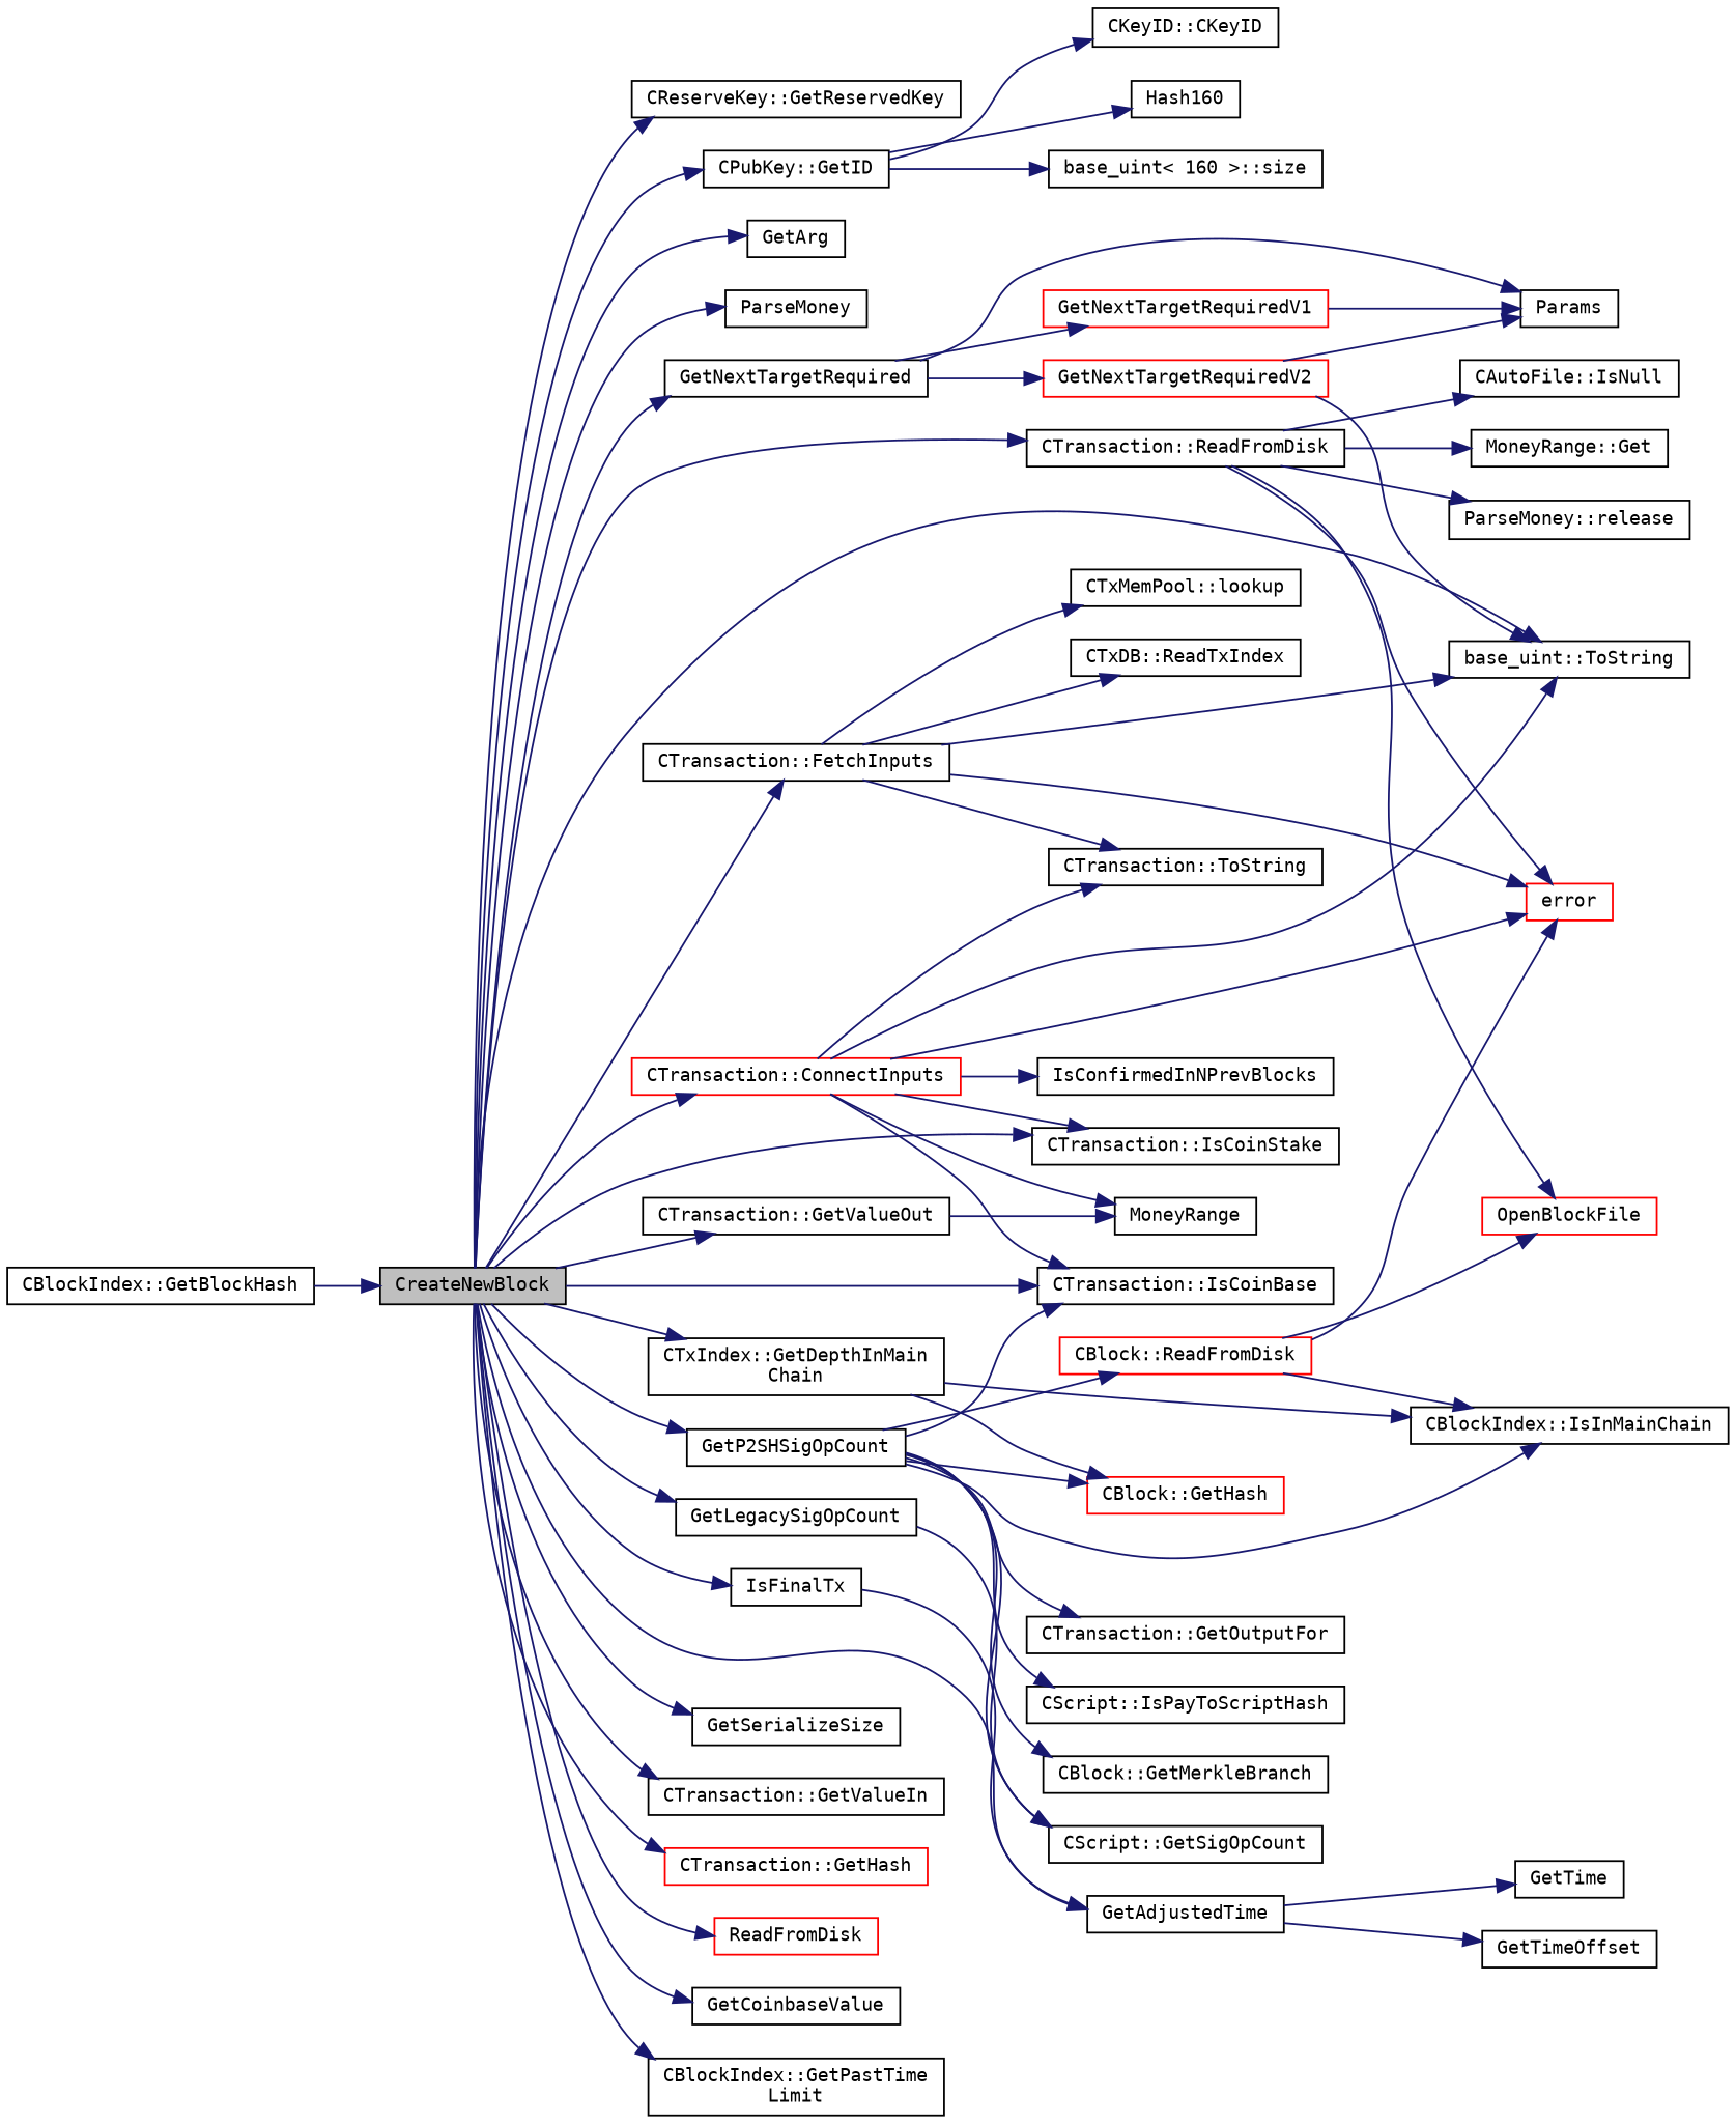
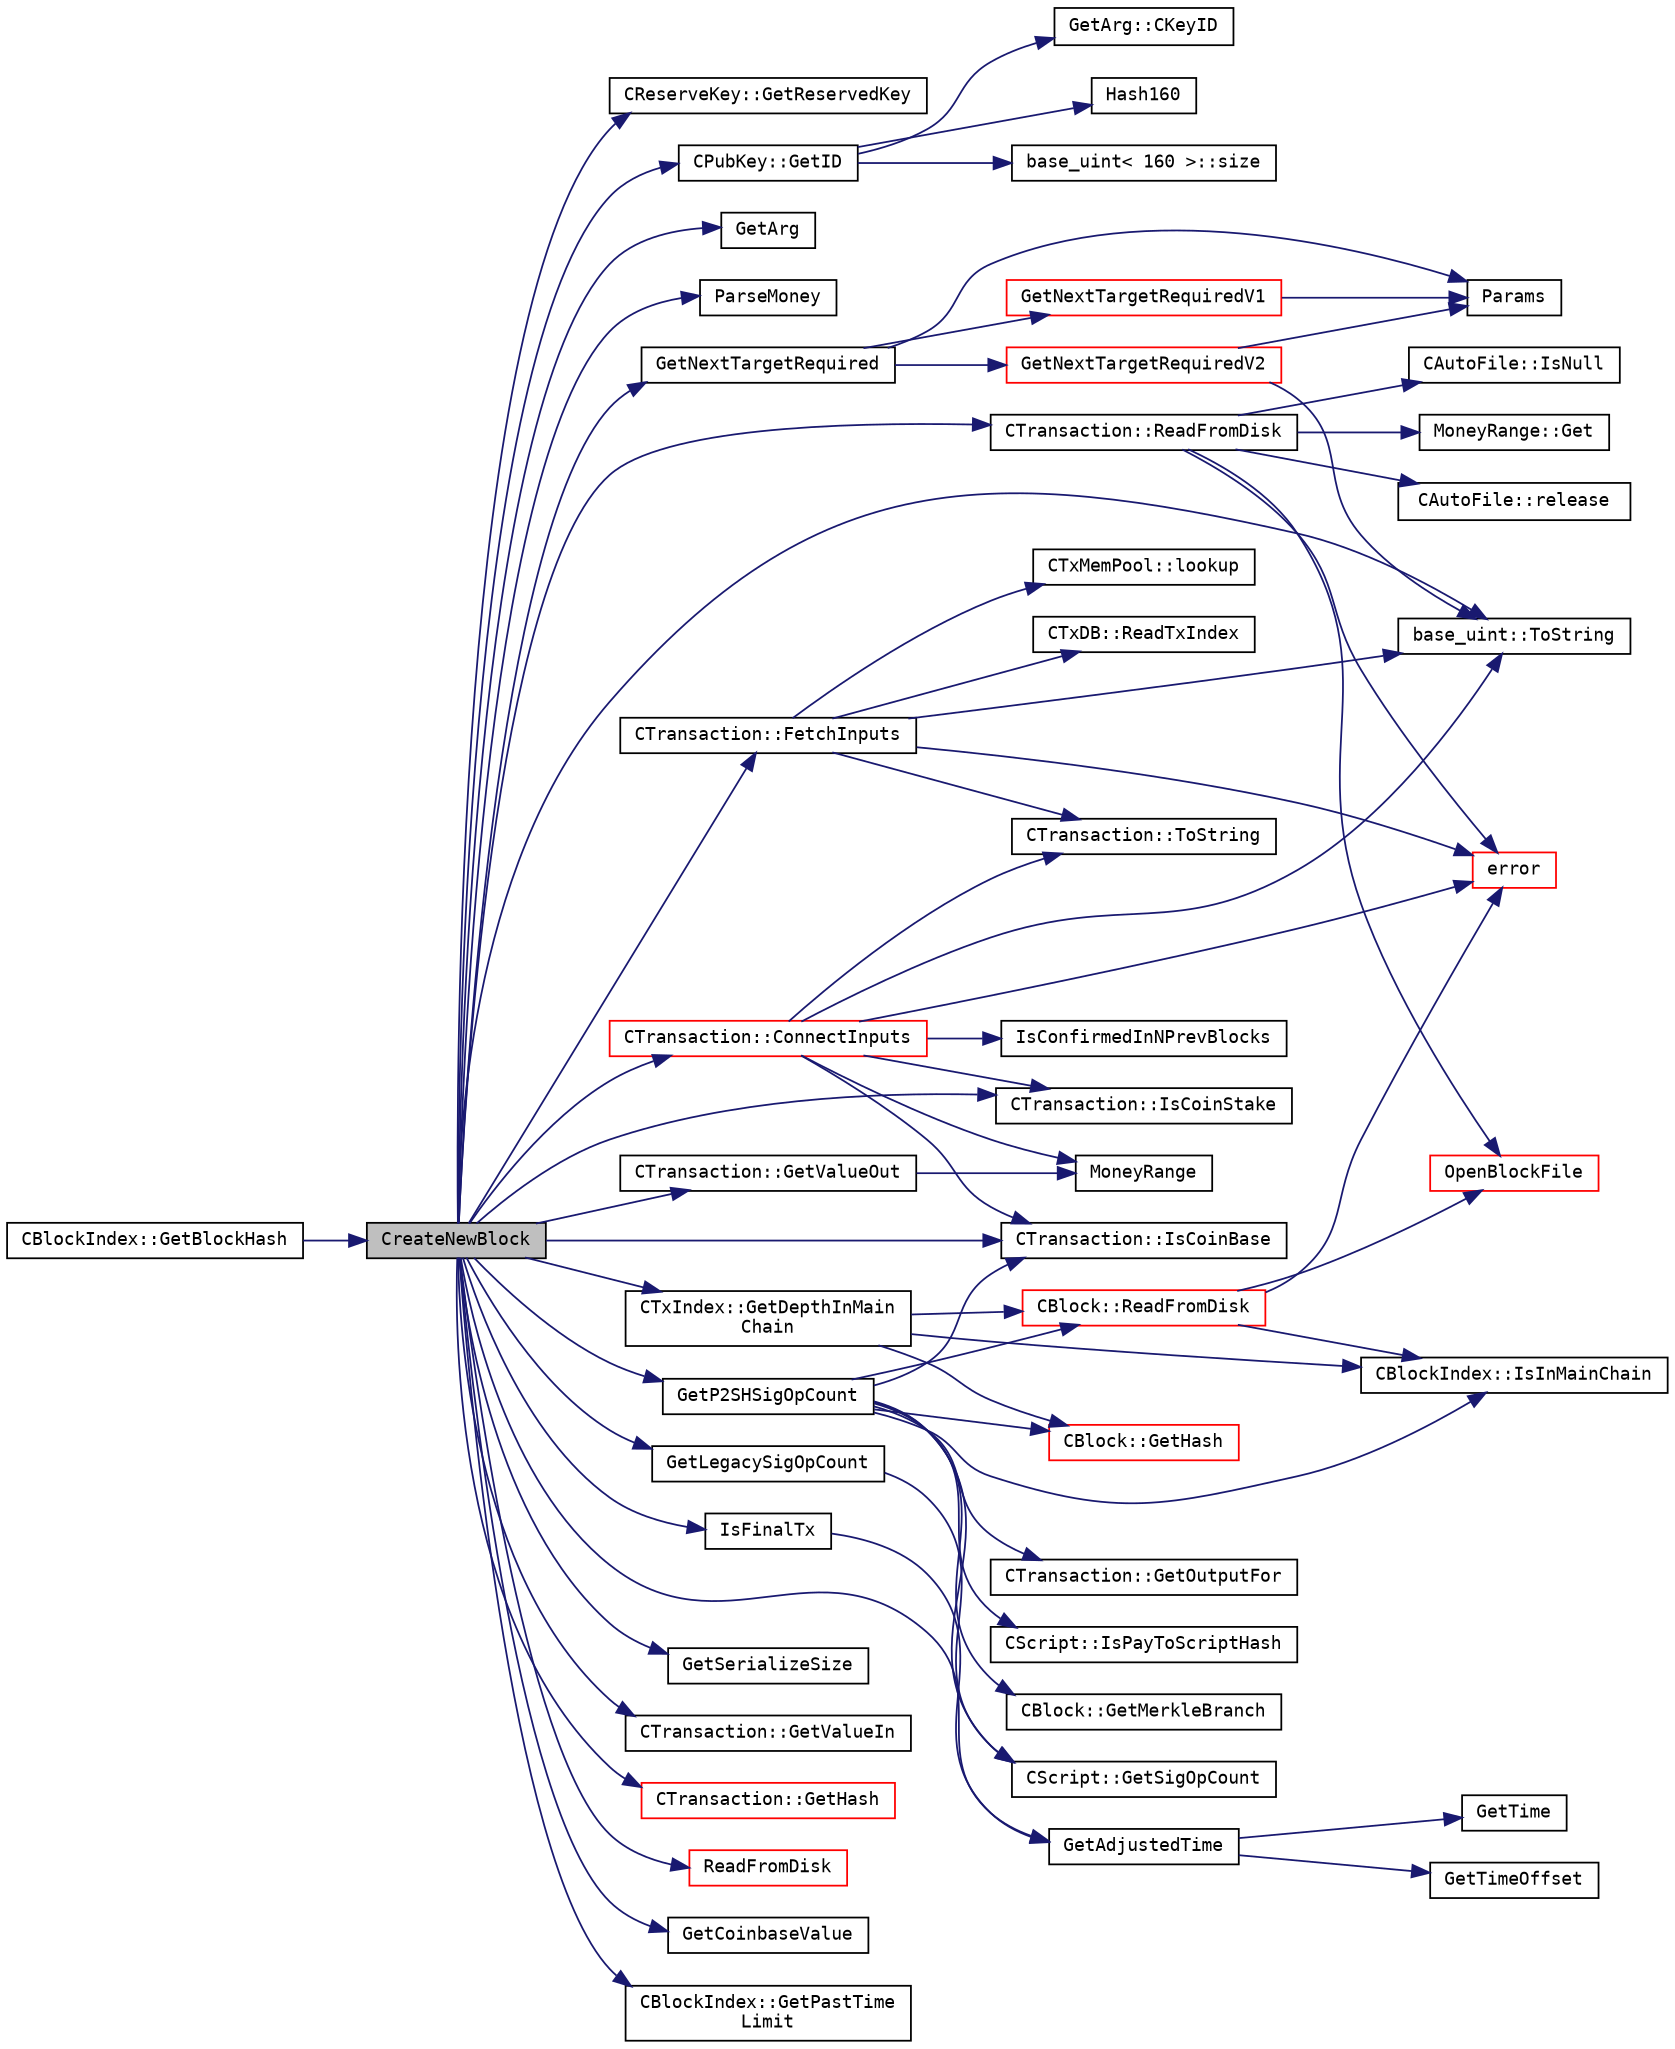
  digraph {
    fontname="DejaVu Sans Mono"
    rankdir=LR
    node [color=black fillcolor=white fontname="DejaVu Sans Mono" fontsize=10 shape=record style=filled]
    edge [color=midnightblue fontname="DejaVu Sans Mono" fontsize=10 labelfontname=Helvetica labelfontsize=10 style=solid]
    n1 [fillcolor=grey75 fontcolor=black height=0.2 label=CreateNewBlock width=0.4]
    n2 [height=0.2 label="CReserveKey::GetReservedKey" width=0.4]
    n3 [height=0.2 label="CPubKey::GetID" width=0.4]
    n4 [height=0.2 label=GetArg width=0.4]
    n5 [height=0.2 label=ParseMoney width=0.4]
    n6 [height=0.2 label=GetNextTargetRequired width=0.4]
    n7 [height=0.2 label="base_uint::ToString" width=0.4]
    n8 [height=0.2 label="CTransaction::IsCoinBase" width=0.4]
    n9 [height=0.2 label="CTransaction::IsCoinStake" width=0.4]
    n10 [height=0.2 label=IsFinalTx width=0.4]
    n11 [height=0.2 label=GetAdjustedTime width=0.4]
    n12 [height=0.2 label="CTransaction::ReadFromDisk" width=0.4]
    n13 [height=0.2 label="CTxIndex::GetDepthInMain\lChain" width=0.4]
    n14 [height=0.2 label=GetSerializeSize width=0.4]
    n15 [height=0.2 label="CTransaction::GetValueOut" width=0.4]
    n16 [height=0.2 label=GetLegacySigOpCount width=0.4]
    n17 [height=0.2 label="CTransaction::FetchInputs" width=0.4]
    n18 [height=0.2 label="CTransaction::GetValueIn" width=0.4]
    n19 [height=0.2 label=GetP2SHSigOpCount width=0.4]
    n20 [color=red height=0.2 label="CTransaction::ConnectInputs" width=0.4]
    n21 [color=red height=0.2 label="CTransaction::GetHash" width=0.4]
    n22 [color=red height=0.2 label=ReadFromDisk width=0.4]
    n23 [height=0.2 label=GetCoinbaseValue width=0.4]
    n24 [height=0.2 label="CBlockIndex::GetPastTime\lLimit" width=0.4]
-   n25 [height=0.2 label="CKeyID::CKeyID" width=0.4]
+   n25 [height=0.2 label="GetArg::CKeyID" width=0.4]
    n26 [height=0.2 label=Hash160 width=0.4]
    n27 [height=0.2 label="base_uint\< 160 \>::size" width=0.4]
    n28 [height=0.2 label=Params width=0.4]
    n29 [color=red height=0.2 label=GetNextTargetRequiredV1 width=0.4]
    n30 [color=red height=0.2 label=GetNextTargetRequiredV2 width=0.4]
    n31 [height=0.2 label=GetTime width=0.4]
    n32 [height=0.2 label=GetTimeOffset width=0.4]
    n33 [color=red height=0.2 label=OpenBlockFile width=0.4]
    n34 [height=0.2 label="CAutoFile::IsNull" width=0.4]
    n35 [color=red height=0.2 label=error width=0.4]
    n36 [height=0.2 label="MoneyRange::Get" width=0.4]
-   n37 [height=0.2 label="ParseMoney::release" width=0.4]
+   n37 [height=0.2 label="CAutoFile::release" width=0.4]
    n38 [color=red height=0.2 label="CBlock::ReadFromDisk" width=0.4]
    n39 [color=red height=0.2 label="CBlock::GetHash" width=0.4]
    n40 [height=0.2 label="CBlockIndex::IsInMainChain" width=0.4]
    n41 [height=0.2 label=MoneyRange width=0.4]
    n42 [height=0.2 label="CScript::GetSigOpCount" width=0.4]
    n43 [height=0.2 label="CTxDB::ReadTxIndex" width=0.4]
    n44 [height=0.2 label="CTxMemPool::lookup" width=0.4]
    n45 [height=0.2 label="CTransaction::ToString" width=0.4]
    n46 [height=0.2 label="CTransaction::GetOutputFor" width=0.4]
    n47 [height=0.2 label="CScript::IsPayToScriptHash" width=0.4]
    n48 [height=0.2 label="CBlock::GetMerkleBranch" width=0.4]
    n49 [height=0.2 label=IsConfirmedInNPrevBlocks width=0.4]
    n50 [height=0.2 label="CBlockIndex::GetBlockHash" width=0.4]
    n1 -> n2
    n1 -> n3
    n1 -> n4
    n1 -> n5
    n1 -> n6
    n1 -> n7
    n1 -> n8
    n1 -> n9
    n1 -> n10
    n1 -> n11
    n1 -> n12
    n1 -> n13
    n1 -> n14
    n1 -> n15
    n1 -> n16
    n1 -> n17
    n1 -> n18
    n1 -> n19
    n1 -> n20
    n1 -> n21
    n1 -> n22
    n1 -> n23
    n1 -> n24
    n3 -> n25
    n3 -> n26
    n3 -> n27
    n6 -> n28
    n6 -> n29
    n6 -> n30
    n10 -> n11
    n11 -> n31
    n11 -> n32
    n12 -> n33
    n12 -> n34
    n12 -> n35
    n12 -> n36
    n12 -> n37
+   n13 -> n38
    n13 -> n39
    n13 -> n40
    n15 -> n41
    n16 -> n42
    n17 -> n7
    n17 -> n35
    n17 -> n43
    n17 -> n44
    n17 -> n45
    n19 -> n8
    n19 -> n38
    n19 -> n39
    n19 -> n40
    n19 -> n42
    n19 -> n46
    n19 -> n47
    n19 -> n48
    n20 -> n7
    n20 -> n8
    n20 -> n9
    n20 -> n35
    n20 -> n41
    n20 -> n45
    n20 -> n49
    n29 -> n28
    n30 -> n7
    n30 -> n28
    n38 -> n33
    n38 -> n35
    n38 -> n40
    n50 -> n1
  }
